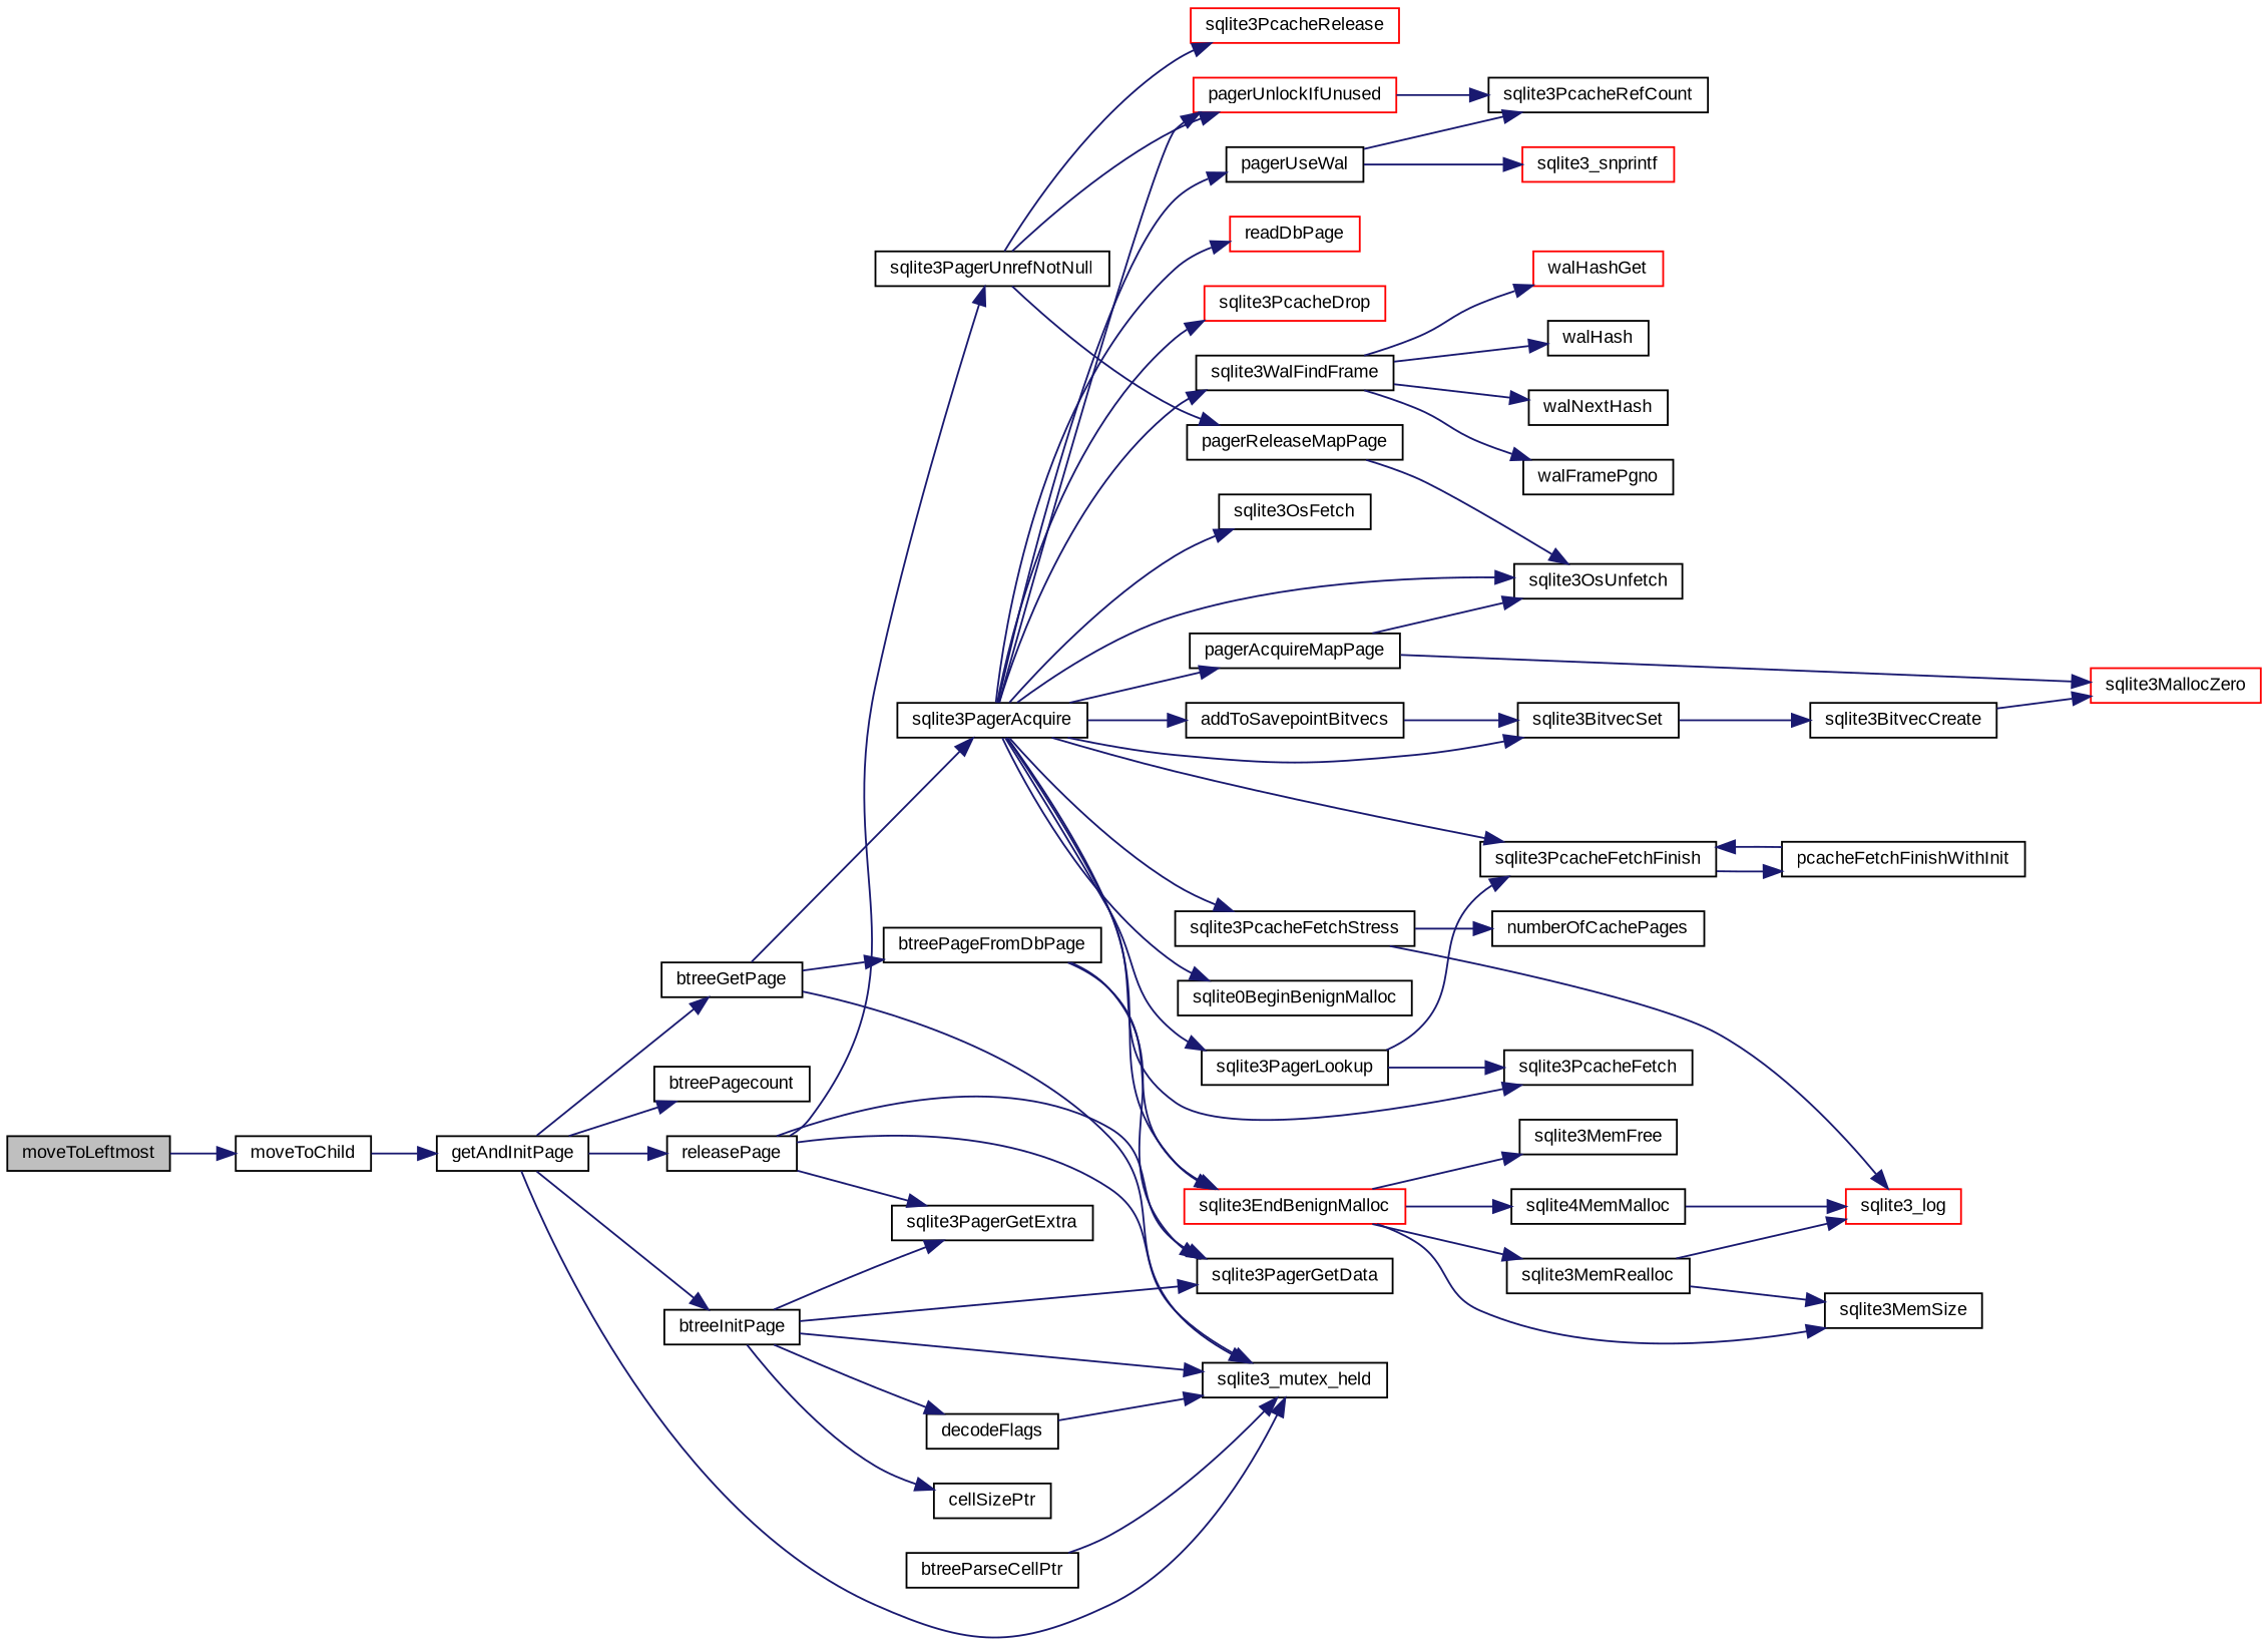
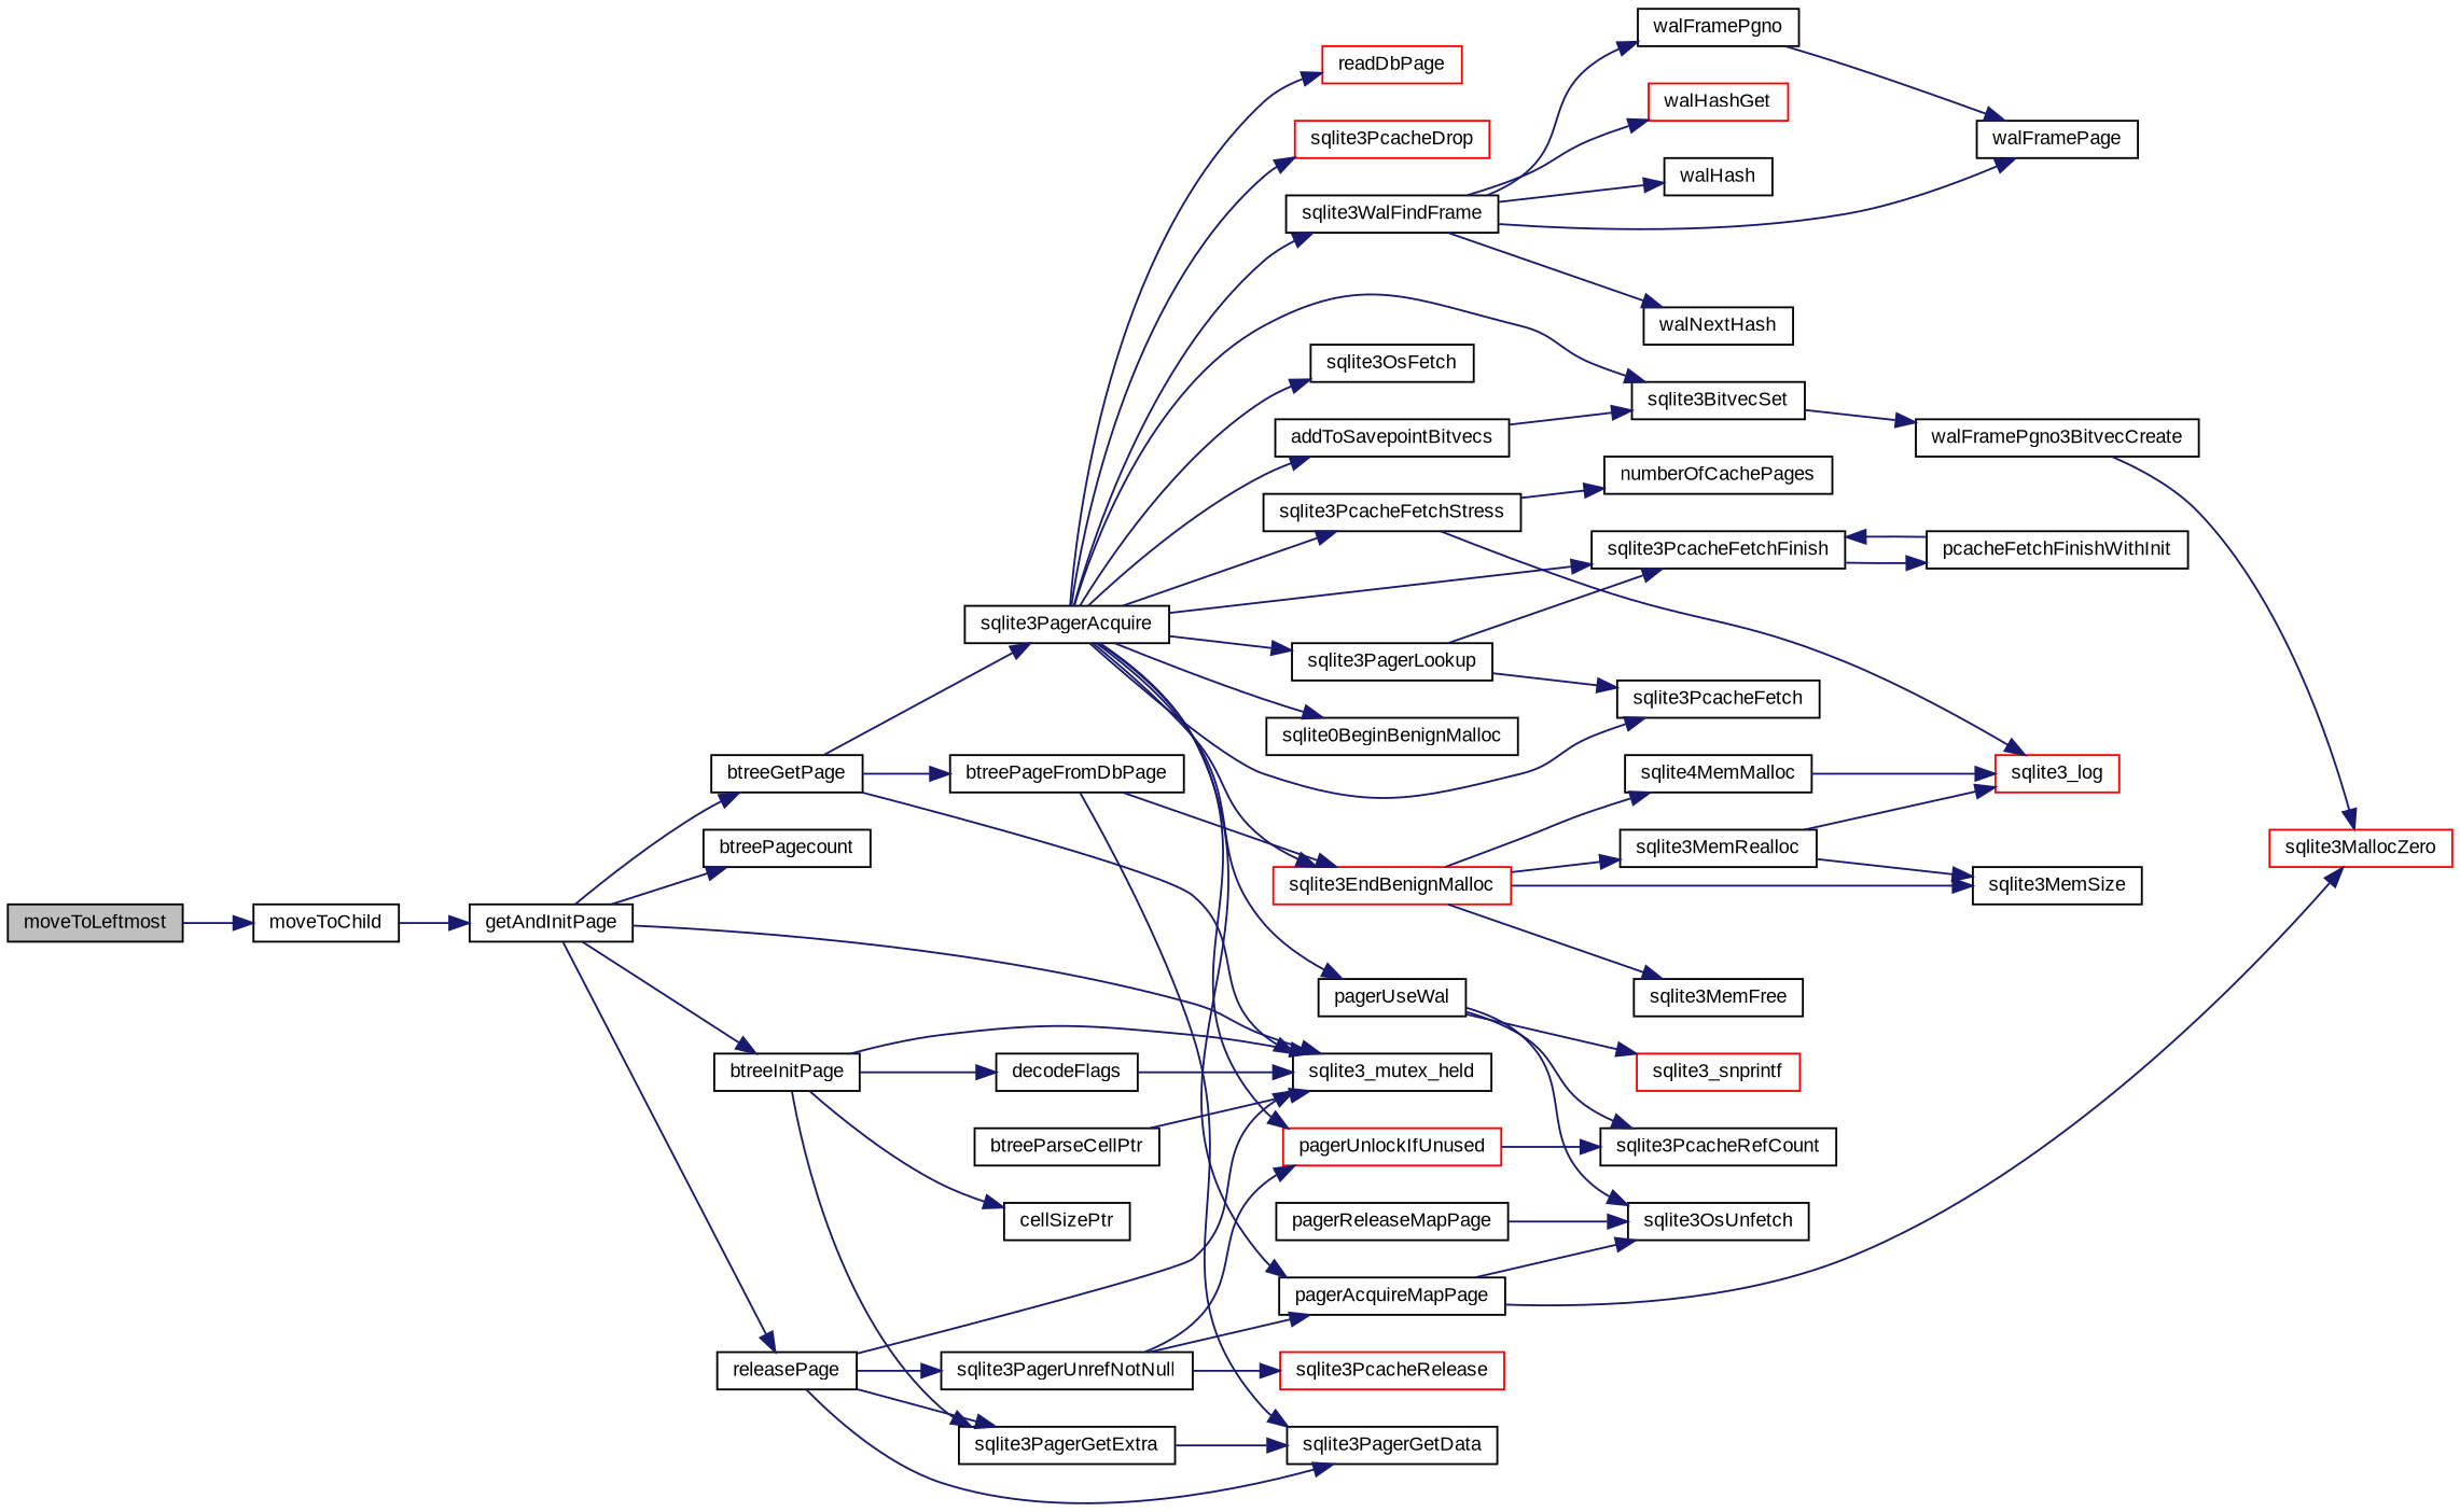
  digraph {
    fontname="Liberation Sans"
    rankdir=LR
    node [color=black fillcolor=white fontname="Liberation Sans" fontsize=10 shape=record style=filled]
    edge [color=midnightblue fontname="Liberation Sans" fontsize=10 labelfontname=FreeSans labelfontsize=10 style=solid]
    n1 [fillcolor=grey75 fontcolor=black height=0.2 label=moveToLeftmost width=0.4]
    n2 [height=0.2 label=moveToChild width=0.4]
    n3 [height=0.2 label=getAndInitPage width=0.4]
    n4 [height=0.2 label=sqlite3_mutex_held width=0.4]
    n5 [height=0.2 label=btreePagecount width=0.4]
    n6 [height=0.2 label=btreeGetPage width=0.4]
    n7 [height=0.2 label=btreeInitPage width=0.4]
    n8 [height=0.2 label=releasePage width=0.4]
    n9 [height=0.2 label=sqlite3PagerAcquire width=0.4]
    n10 [height=0.2 label=btreePageFromDbPage width=0.4]
    n11 [height=0.2 label=sqlite3PagerGetExtra width=0.4]
    n12 [height=0.2 label=sqlite3PagerGetData width=0.4]
    n13 [height=0.2 label=decodeFlags width=0.4]
    n14 [height=0.2 label=cellSizePtr width=0.4]
    n15 [height=0.2 label=sqlite3PagerUnrefNotNull width=0.4]
    n16 [height=0.2 label=pagerUseWal width=0.4]
    n17 [height=0.2 label=sqlite3WalFindFrame width=0.4]
    n18 [height=0.2 label=sqlite3OsFetch width=0.4]
    n19 [height=0.2 label=sqlite3PagerLookup width=0.4]
    n20 [height=0.2 label=sqlite3PcacheFetch width=0.4]
    n21 [height=0.2 label=sqlite3PcacheFetchFinish width=0.4]
    n22 [height=0.2 label=pagerAcquireMapPage width=0.4]
    n23 [height=0.2 label=sqlite3OsUnfetch width=0.4]
    n24 [height=0.2 label=sqlite3PcacheFetchStress width=0.4]
    n25 [height=0.2 label=sqlite0BeginBenignMalloc width=0.4]
    n26 [height=0.2 label=sqlite3BitvecSet width=0.4]
    n27 [height=0.2 label=addToSavepointBitvecs width=0.4]
    n28 [color=red height=0.2 label=sqlite3EndBenignMalloc width=0.4]
    n29 [color=red height=0.2 label=readDbPage width=0.4]
    n30 [color=red height=0.2 label=sqlite3PcacheDrop width=0.4]
    n31 [color=red height=0.2 label=pagerUnlockIfUnused width=0.4]
    n32 [height=0.2 label=sqlite3PcacheRefCount width=0.4]
    n33 [color=red height=0.2 label=sqlite3_snprintf width=0.4]
+   n34 [height=0.2 label=walFramePage width=0.4]
    n35 [color=red height=0.2 label=walHashGet width=0.4]
    n36 [height=0.2 label=walHash width=0.4]
    n37 [height=0.2 label=walNextHash width=0.4]
    n38 [height=0.2 label=walFramePgno width=0.4]
    n39 [height=0.2 label=pcacheFetchFinishWithInit width=0.4]
    n40 [color=red height=0.2 label=sqlite3MallocZero width=0.4]
    n41 [color=red height=0.2 label=sqlite3_log width=0.4]
    n42 [height=0.2 label=numberOfCachePages width=0.4]
-   n43 [height=0.2 label=sqlite3BitvecCreate width=0.4]
+   n43 [height=0.2 label=walFramePgno3BitvecCreate width=0.4]
    n44 [height=0.2 label=sqlite4MemMalloc width=0.4]
    n45 [height=0.2 label=sqlite3MemFree width=0.4]
    n46 [height=0.2 label=sqlite3MemRealloc width=0.4]
    n47 [height=0.2 label=sqlite3MemSize width=0.4]
    n48 [height=0.2 label=btreeParseCellPtr width=0.4]
    n49 [height=0.2 label=pagerReleaseMapPage width=0.4]
    n50 [color=red height=0.2 label=sqlite3PcacheRelease width=0.4]
    n1 -> n2
    n2 -> n3
    n3 -> n4
    n3 -> n5
    n3 -> n6
    n3 -> n7
    n3 -> n8
    n6 -> n4
    n6 -> n9
    n6 -> n10
    n7 -> n4
    n7 -> n11
-   n7 -> n12
+   n11 -> n12
    n7 -> n13
    n7 -> n14
    n8 -> n4
    n8 -> n11
    n8 -> n12
    n8 -> n15
    n9 -> n16
    n9 -> n17
    n9 -> n18
    n9 -> n19
    n9 -> n20
    n9 -> n21
    n9 -> n22
-   n9 -> n23
+   n16 -> n23
    n9 -> n24
    n9 -> n25
    n9 -> n26
    n9 -> n27
    n9 -> n28
    n9 -> n29
    n9 -> n30
    n9 -> n31
    n10 -> n12
    n10 -> n28
    n13 -> n4
    n15 -> n31
-   n15 -> n49
+   n15 -> n22
    n15 -> n50
    n16 -> n32
    n16 -> n33
+   n17 -> n34
    n17 -> n35
    n17 -> n36
    n17 -> n37
    n17 -> n38
    n19 -> n20
    n19 -> n21
    n21 -> n39
    n22 -> n23
    n22 -> n40
    n24 -> n41
    n24 -> n42
    n26 -> n43
    n27 -> n26
    n28 -> n44
    n28 -> n45
    n28 -> n46
    n28 -> n47
    n31 -> n32
+   n38 -> n34
    n39 -> n21
    n43 -> n40
    n44 -> n41
    n46 -> n41
    n46 -> n47
    n48 -> n4
    n49 -> n23
  }
